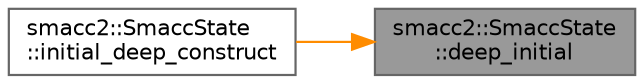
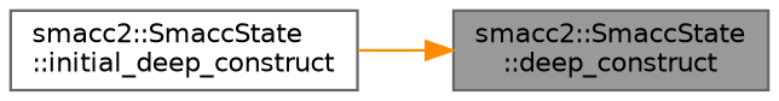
  digraph {
    rankdir=RL
    node [color=gray40 fontname=Helvetica fontsize=10 shape=box style=filled]
-   n1 [fillcolor=grey60 fontcolor=black height=0.2 label="smacc2::SmaccState\l::deep_initial" width=0.4]
+   n1 [fillcolor=grey60 fontcolor=black height=0.2 label="smacc2::SmaccState\l::deep_construct" width=0.4]
    n2 [fillcolor=white height=0.2 label="smacc2::SmaccState\l::initial_deep_construct" width=0.4]
    n1 -> n2 [color=darkorange dir=back fontname=Helvetica fontsize=10 labelfontname=Helvetica labelfontsize=10 style=solid]
  }
